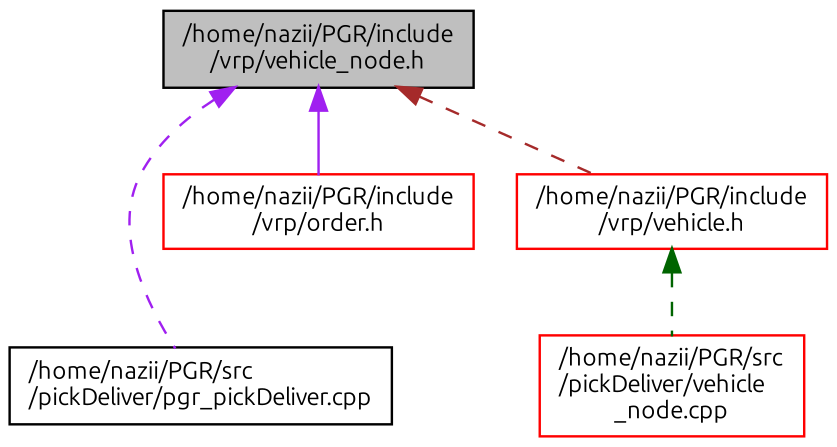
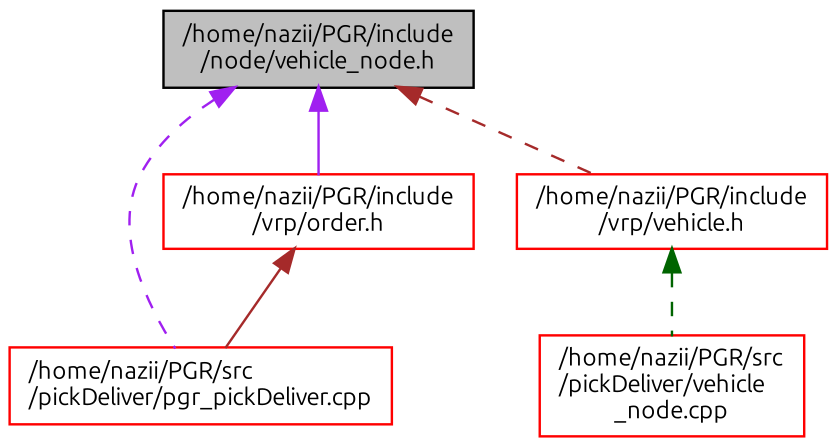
  digraph {
    fontname=Ubuntu
    node [color=red fillcolor=white fontname=Ubuntu fontsize=10 shape=record style=filled]
    edge [color=purple dir=back fontname=Ubuntu fontsize=10 labelfontname=Helvetica labelfontsize=10 style=dashed]
-   n1 [color=black fillcolor=grey75 fontcolor=black height=0.2 label="/home/nazii/PGR/include\l/vrp/vehicle_node.h" width=0.4]
-   n2 [color=black height=0.2 label="/home/nazii/PGR/src\l/pickDeliver/pgr_pickDeliver.cpp" width=0.4]
+   n1 [color=black fillcolor=grey75 fontcolor=black height=0.2 label="/home/nazii/PGR/include\l/node/vehicle_node.h" width=0.4]
+   n2 [height=0.2 label="/home/nazii/PGR/src\l/pickDeliver/pgr_pickDeliver.cpp" width=0.4]
    n3 [height=0.2 label="/home/nazii/PGR/include\l/vrp/order.h" width=0.4]
    n4 [height=0.2 label="/home/nazii/PGR/include\l/vrp/vehicle.h" width=0.4]
    n5 [height=0.2 label="/home/nazii/PGR/src\l/pickDeliver/vehicle\l_node.cpp" width=0.4]
    n1 -> n2
    n1 -> n3 [style=solid]
    n1 -> n4 [color=brown]
+   n3 -> n2 [color=brown style=solid]
    n4 -> n5 [color=darkgreen]
  }
